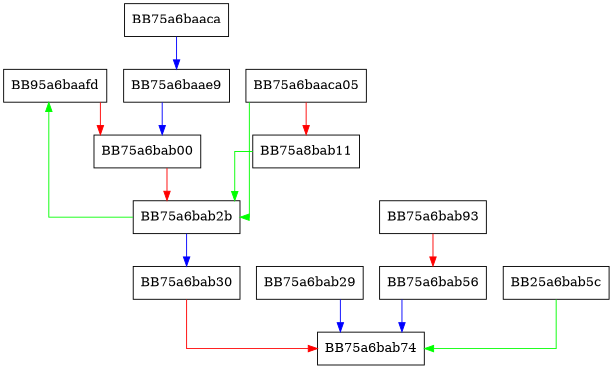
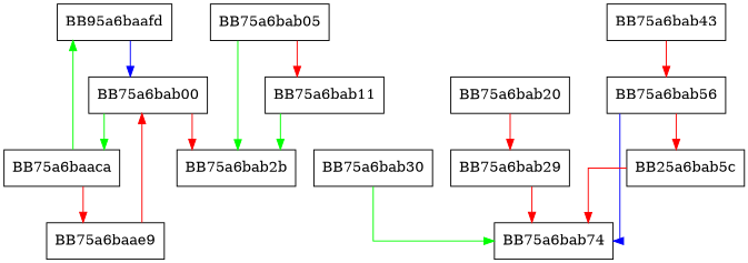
  digraph {
    splines=ortho
    node [shape=box]
    edge [color=red]
    n1 [label=BB95a6baafd]
    BB75a6baaca
    BB75a6baae9
    BB75a6bab00
    BB75a6bab2b
-   BB75a6bab05 [label=BB75a6baaca05]
-   BB75a6bab11 [label=BB75a8bab11]
+   BB75a6bab05
+   BB75a6bab11
    BB75a6bab30
    BB75a6bab74
+   BB75a6bab20
    BB75a6bab29
-   BB75a6bab43 [label=BB75a6bab93]
+   BB75a6bab43
    BB75a6bab56
    n14 [label=BB25a6bab5c]
-   n1 -> BB75a6bab00
-   BB75a6bab2b -> n1 [color=green]
-   BB75a6baaca -> BB75a6baae9 [color=blue]
-   BB75a6baae9 -> BB75a6bab00 [color=blue]
+   n1 -> BB75a6bab00 [color=blue]
+   BB75a6baaca -> n1 [color=green]
+   BB75a6baaca -> BB75a6baae9
+   BB75a6baae9 -> BB75a6bab00
+   BB75a6bab00 -> BB75a6baaca [color=green]
    BB75a6bab00 -> BB75a6bab2b
-   BB75a6bab2b -> BB75a6bab30 [color=blue]
    BB75a6bab05 -> BB75a6bab2b [color=green]
    BB75a6bab05 -> BB75a6bab11
    BB75a6bab11 -> BB75a6bab2b [color=green]
-   BB75a6bab30 -> BB75a6bab74
-   BB75a6bab29 -> BB75a6bab74 [color=blue]
+   BB75a6bab30 -> BB75a6bab74 [color=green]
+   BB75a6bab20 -> BB75a6bab29
+   BB75a6bab29 -> BB75a6bab74
    BB75a6bab43 -> BB75a6bab56
    BB75a6bab56 -> BB75a6bab74 [color=blue]
-   n14 -> BB75a6bab74 [color=green]
+   BB75a6bab56 -> n14
+   n14 -> BB75a6bab74
  }
